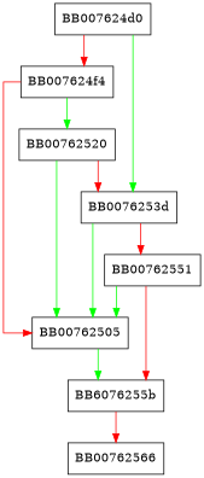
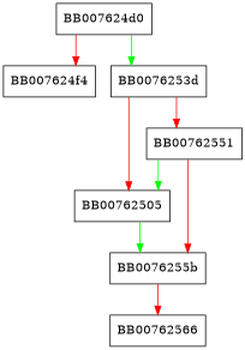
  digraph {
    splines=ortho
    node [shape=box]
    edge [color=red]
    BB007624d0
    BB007624f4
    BB0076253d
-   BB00762520
    BB00762505
-   BB0076255b [label=BB6076255b]
+   BB0076255b
    BB00762551
    BB00762566
    BB007624d0 -> BB007624f4
    BB007624d0 -> BB0076253d [color=green]
-   BB007624f4 -> BB00762520 [color=green]
-   BB007624f4 -> BB00762505
-   BB0076253d -> BB00762505 [color=green]
+   BB0076253d -> BB00762505
    BB0076253d -> BB00762551
-   BB00762520 -> BB0076253d
-   BB00762520 -> BB00762505 [color=green]
    BB00762505 -> BB0076255b [color=green]
    BB0076255b -> BB00762566
    BB00762551 -> BB00762505 [color=green]
    BB00762551 -> BB0076255b
  }
